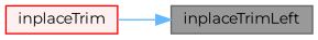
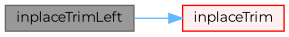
  digraph {
    rankdir=RL
    fontname=Montserrat
    node [fontname=Montserrat fontsize=10 shape=box style=filled]
    n1 [color=gray40 fillcolor=grey60 fontcolor=black height=0.2 label=inplaceTrimLeft width=0.4]
    n2 [color=red fillcolor="#FFF0F0" height=0.2 label=inplaceTrim width=0.4]
-   n1 -> n2 [color=steelblue1 dir=back fontname=Montserrat fontsize=10 labelfontname=Helvetica labelfontsize=10 style=solid]
+   n2 -> n1 [color=steelblue1 dir=back fontname=Montserrat fontsize=10 labelfontname=Helvetica labelfontsize=10 style=solid]
  }
